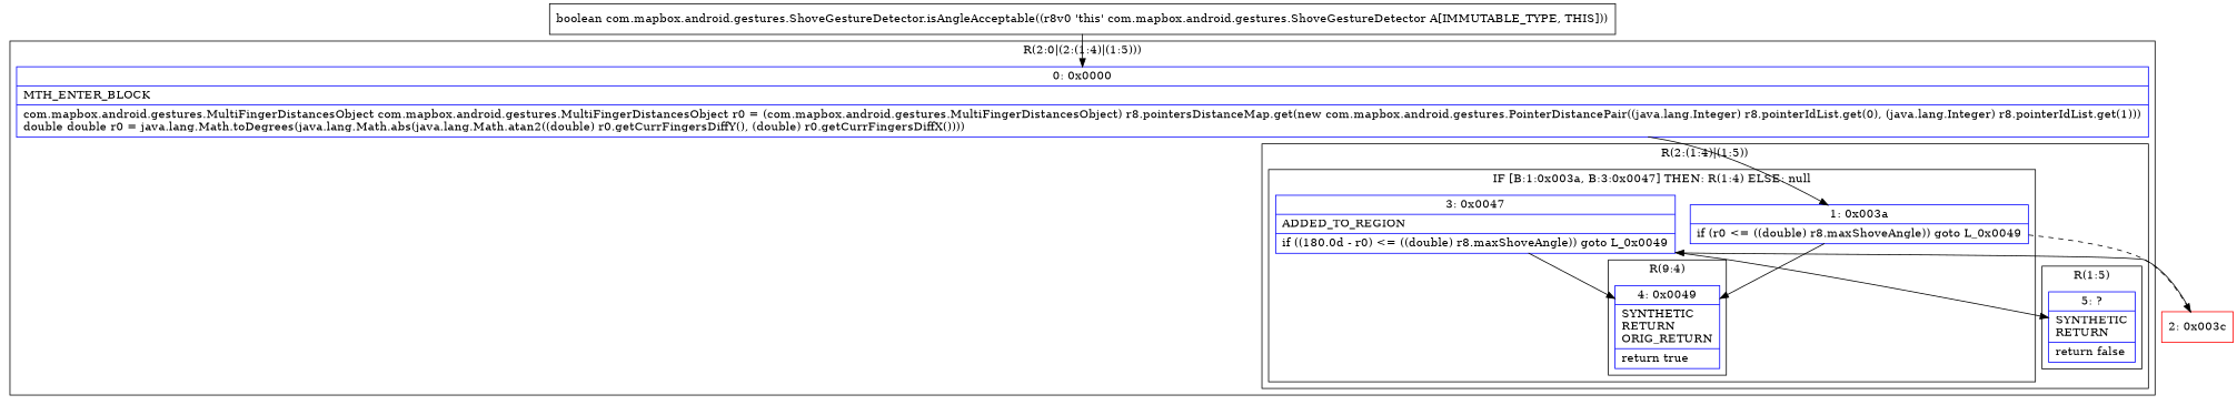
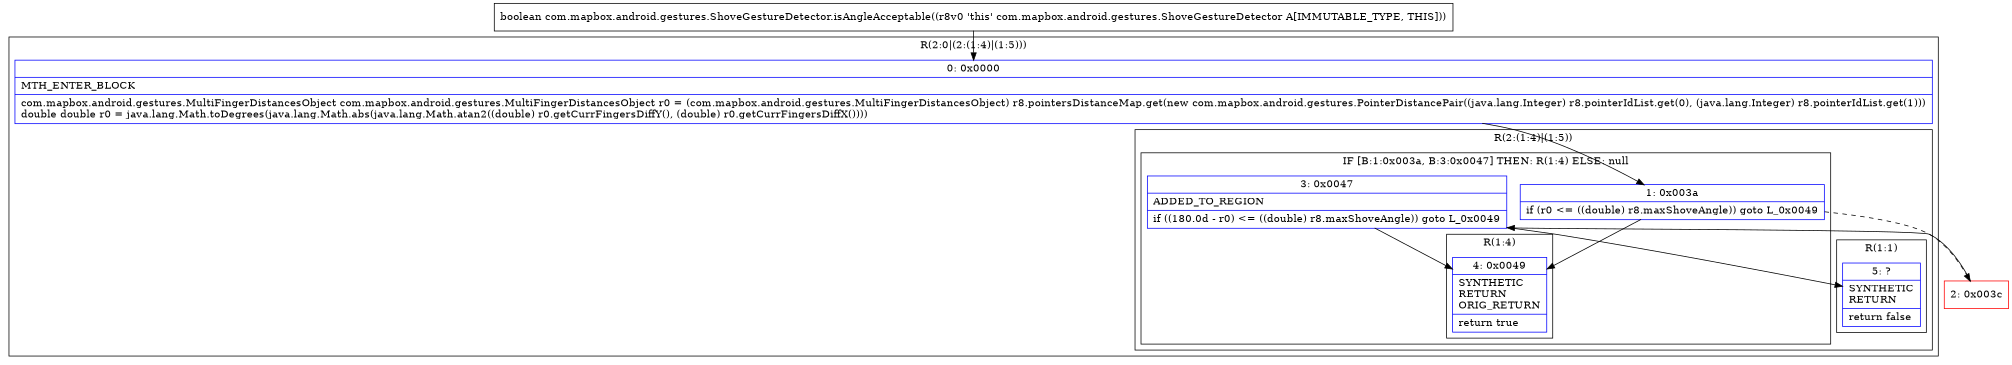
  digraph {
    node [color=blue shape=record]
    n1 [label="{4\:\ 0x0049|SYNTHETIC\lRETURN\lORIG_RETURN\l|return true\l}"]
    n2 [label="{1\:\ 0x003a|if (r0 \<= ((double) r8.maxShoveAngle)) goto L_0x0049\l}"]
    n3 [label="{3\:\ 0x0047|ADDED_TO_REGION\l|if ((180.0d \- r0) \<= ((double) r8.maxShoveAngle)) goto L_0x0049\l}"]
    n4 [label="{5\:\ ?|SYNTHETIC\lRETURN\l|return false\l}"]
    n5 [label="{0\:\ 0x0000|MTH_ENTER_BLOCK\l|com.mapbox.android.gestures.MultiFingerDistancesObject com.mapbox.android.gestures.MultiFingerDistancesObject r0 = (com.mapbox.android.gestures.MultiFingerDistancesObject) r8.pointersDistanceMap.get(new com.mapbox.android.gestures.PointerDistancePair((java.lang.Integer) r8.pointerIdList.get(0), (java.lang.Integer) r8.pointerIdList.get(1)))\ldouble double r0 = java.lang.Math.toDegrees(java.lang.Math.abs(java.lang.Math.atan2((double) r0.getCurrFingersDiffY(), (double) r0.getCurrFingersDiffX())))\l}"]
    n6 [color=red label="{2\:\ 0x003c}"]
    n7 [label="{boolean com.mapbox.android.gestures.ShoveGestureDetector.isAngleAcceptable((r8v0 'this' com.mapbox.android.gestures.ShoveGestureDetector A[IMMUTABLE_TYPE, THIS])) }" color=""]
    subgraph cluster_1 {
      label="R(2:0|(2:(1:4)|(1:5)))"
      n5
      subgraph cluster_2 {
        label="R(2:(1:4)|(1:5))"
        subgraph cluster_3 {
          label="IF [B:1:0x003a, B:3:0x0047] THEN: R(1:4) ELSE: null"
          n2
          n3
          subgraph cluster_4 {
-           label="R(9:4)"
+           label="R(1:4)"
            n1
          }
        }
        subgraph cluster_5 {
-         label="R(1:5)"
+         label="R(1:1)"
          n4
        }
      }
    }
    n2 -> n1
    n2 -> n6 [style=dashed]
    n3 -> n1
    n3 -> n4 [style=solid]
    n5 -> n2
    n6 -> n3
    n7 -> n5
  }
